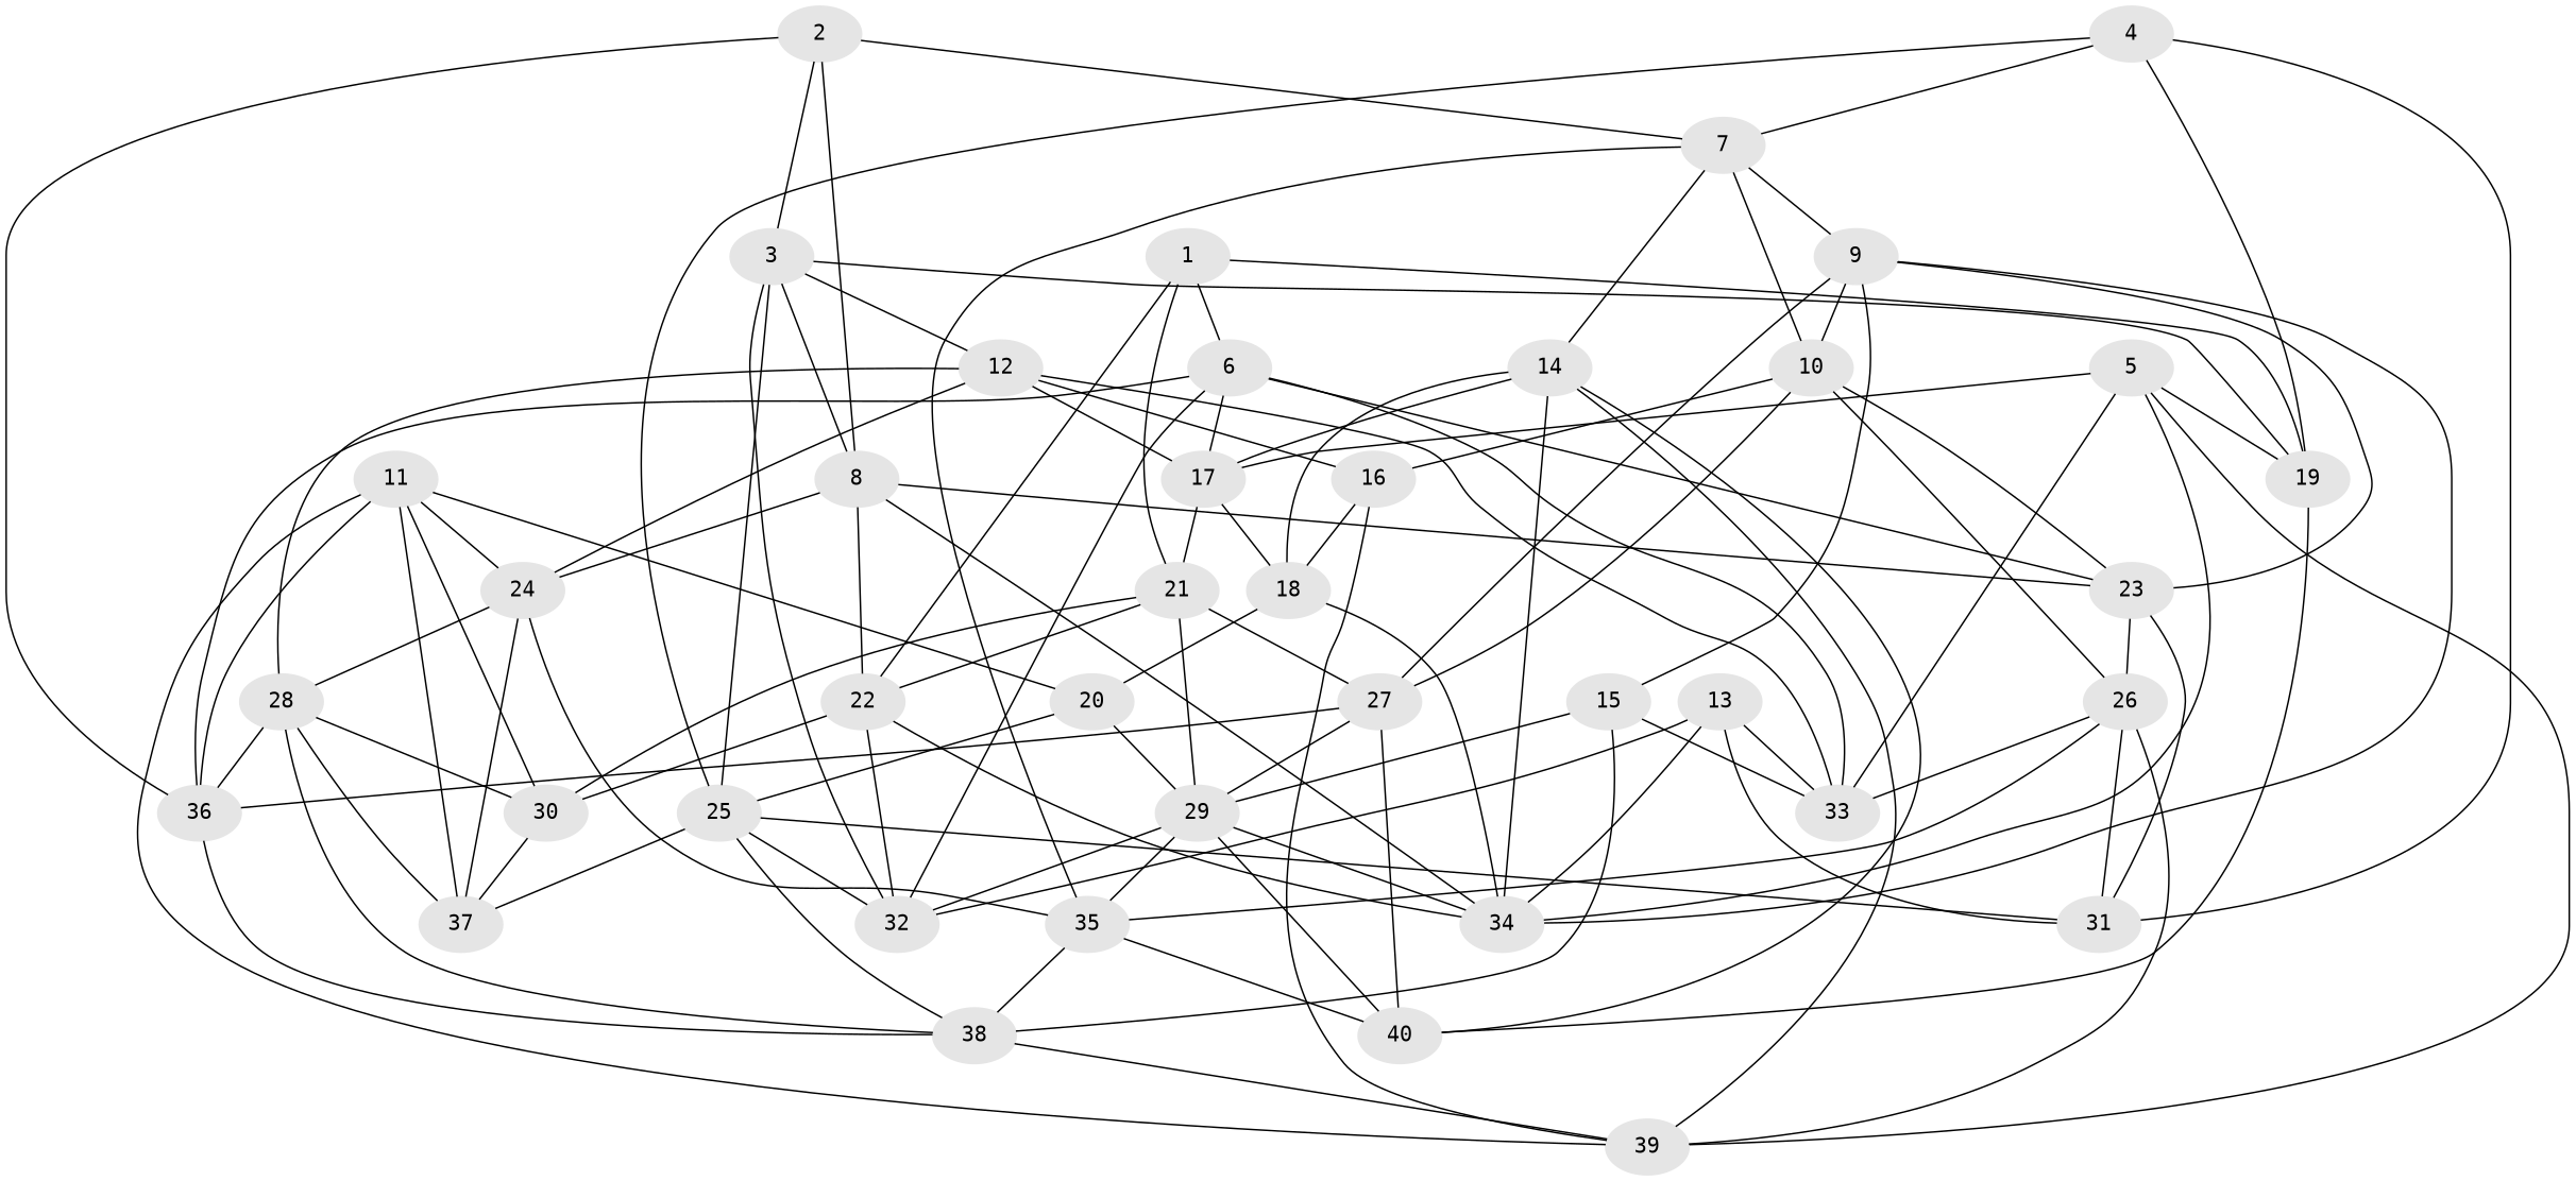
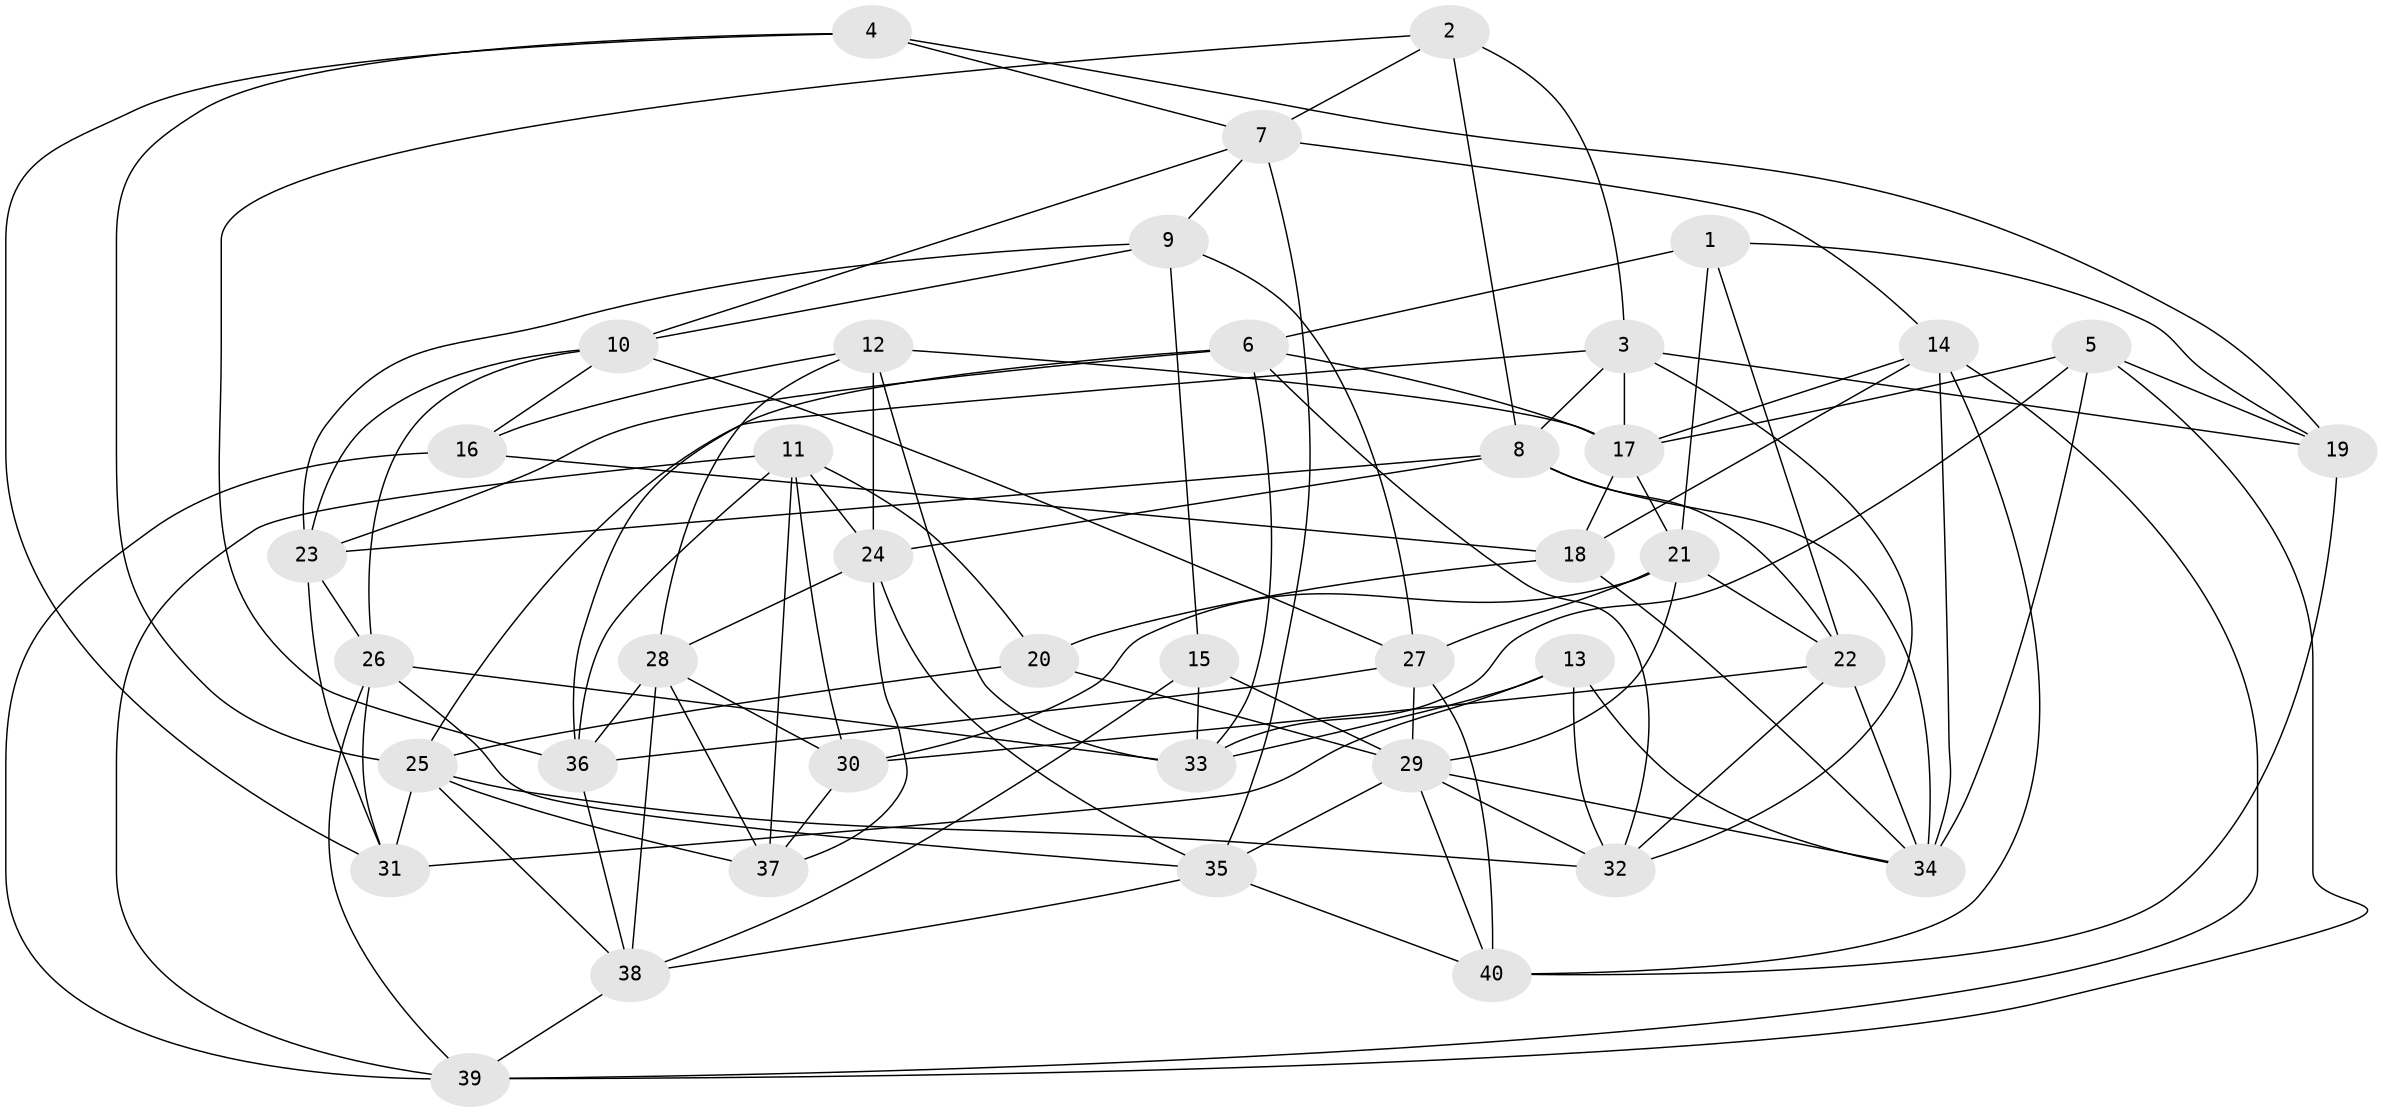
  graph {
    fontname="DejaVu Sans Mono"
    node [color=gray90 fontname="DejaVu Sans Mono" style=filled]
    edge [fontname="DejaVu Sans Mono" weight=1.0]
    1
    6
    19
    21
    22
    36
    32
    17
    33
    23
    40
    27
    30
    29
    34
    2
    3
    7
    8
    12
    25
    9
    10
    14
    35
    24
    38
    16
    28
    31
    37
    4
    5
    39
    18
    26
    15
    11
    20
    13
    1 -- 6
    1 -- 19
    1 -- 21
    1 -- 22
    6 -- 36
    6 -- 32
    6 -- 17
    6 -- 33
    6 -- 23
    19 -- 40
    21 -- 22
    21 -- 27
    21 -- 30
    21 -- 29
    22 -- 32
    22 -- 30
    22 -- 34
    36 -- 38
    17 -- 21
    17 -- 18
    23 -- 31
    23 -- 26
    27 -- 36
    27 -- 40
    27 -- 29
    30 -- 37
    29 -- 32
    29 -- 40
    29 -- 34
    29 -- 35
    2 -- 36
    2 -- 3
    2 -- 7
    2 -- 8
    3 -- 19
    3 -- 32
    3 -- 8
-   3 -- 12
+   3 -- 17
    3 -- 25
    7 -- 9
    7 -- 10
    7 -- 14
    7 -- 35
    8 -- 22
    8 -- 23
    8 -- 34
    8 -- 24
    12 -- 17
    12 -- 33
    12 -- 24
    12 -- 16
    12 -- 28
    25 -- 32
    25 -- 38
    25 -- 31 [weight=2.0]
    25 -- 37
    9 -- 23
    9 -- 27
-   9 -- 34
    9 -- 10
    9 -- 15
    10 -- 23
    10 -- 27
    10 -- 16
    10 -- 26
    14 -- 17
    14 -- 40
    14 -- 34
    14 -- 39
    14 -- 18
    35 -- 40
    35 -- 38
    24 -- 35
    24 -- 28
    24 -- 37
    38 -- 39
    16 -- 39
    16 -- 18
    28 -- 36
    28 -- 30
    28 -- 38
    28 -- 37
    4 -- 19
    4 -- 7
    4 -- 25
    4 -- 31
    5 -- 19 [weight=2.0]
    5 -- 17
    5 -- 33
    5 -- 34
    5 -- 39
    18 -- 34
    18 -- 20
    26 -- 33
    26 -- 35
    26 -- 31
    26 -- 39
    15 -- 33
    15 -- 29
    15 -- 38
    11 -- 36
    11 -- 30
    11 -- 24
    11 -- 37
    11 -- 39
    11 -- 20
    20 -- 29
    20 -- 25
    13 -- 32
    13 -- 33
    13 -- 34
    13 -- 31
  }
